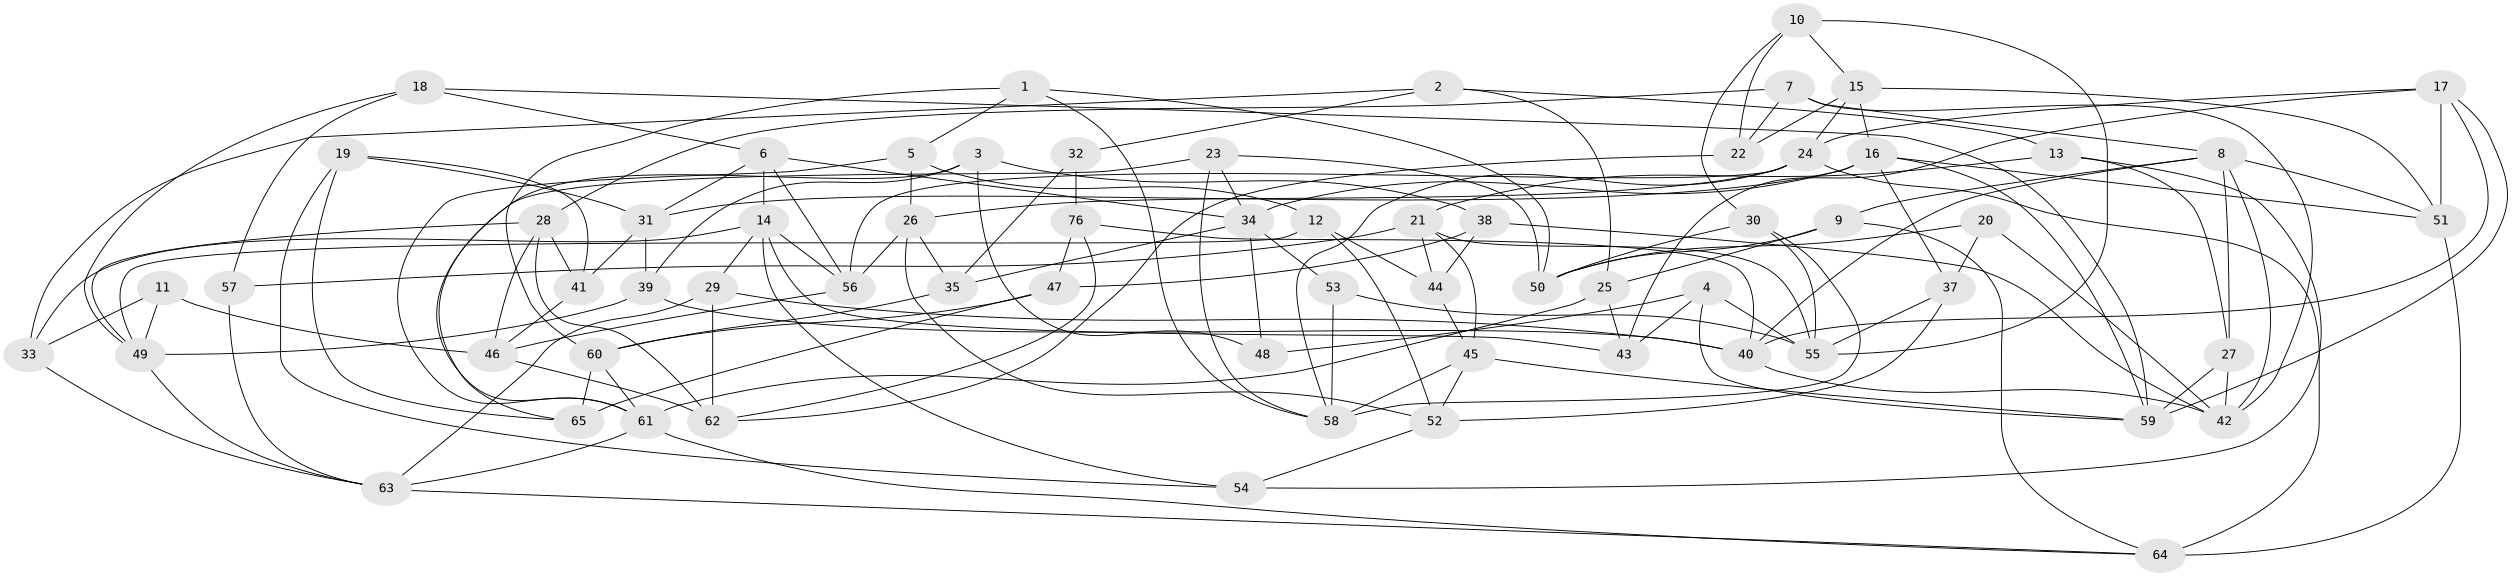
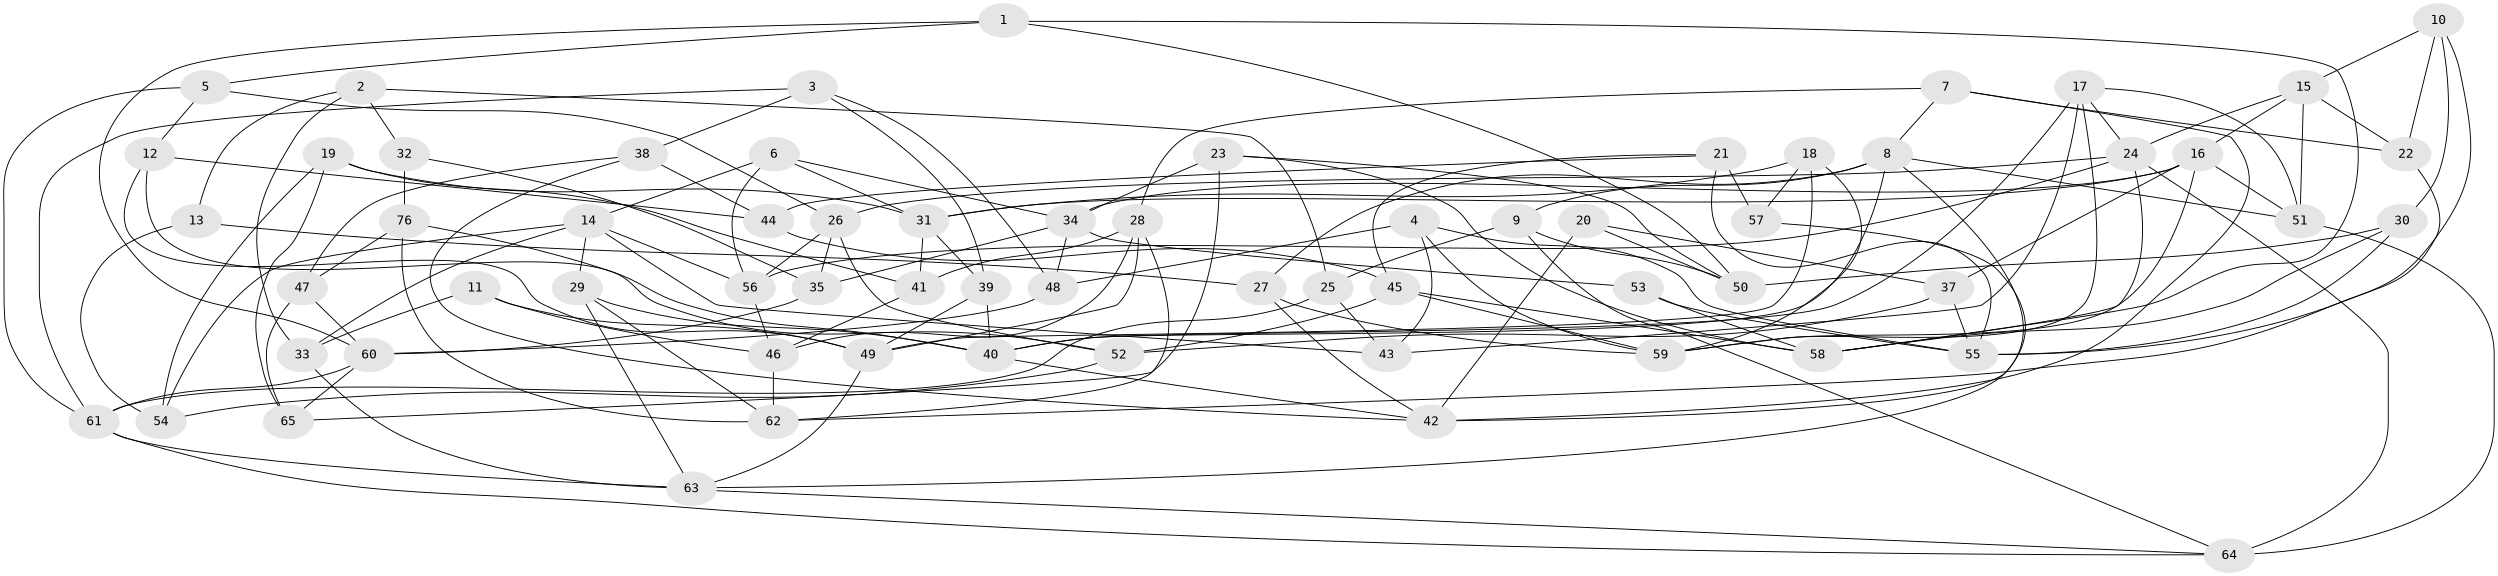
  graph {
    fontname="DejaVu Sans Mono"
    node [color=gray90 fontname="DejaVu Sans Mono" style=filled]
    edge [fontname="DejaVu Sans Mono" weight=1.0]
    1
    5
    50
    58
    60
    61
    12
    26
    65
    2
    13
    25
    32
    33
    27
    21
    54
    43
    35
    n20 [label=76]
    63
    3
    38
    39
    48
    42
    44
    47
    40
    49
    64
    4
    55
    59
    52
    56
    6
    14
    31
    34
    29
    41
    53
    46
    7
    8
    22
    28
    9
    51
    62
    10
    30
    15
    11
    45
    57
    16
    24
    37
    17
    18
    19
    20
    23
    1 -- 5
    1 -- 50
    1 -- 58
    1 -- 60
    5 -- 61
    5 -- 12
    5 -- 26
    60 -- 61
    60 -- 65
    61 -- 63
    61 -- 64
    12 -- 44
    12 -- 49
    12 -- 52
    26 -- 35
    26 -- 52
    26 -- 56 [weight=2.0]
    2 -- 13
    2 -- 25
    2 -- 32
    2 -- 33
    13 -- 27
-   13 -- 21
    13 -- 54
    25 -- 61
    25 -- 43
    32 -- 35
    32 -- n20
    33 -- 63
    27 -- 42
    27 -- 59
    21 -- 44
    21 -- 55
    21 -- 45
    21 -- 57 [weight=2.0]
    35 -- 60
    n20 -- 47
    n20 -- 40
    n20 -- 62
    63 -- 64
    3 -- 61
    3 -- 38
    3 -- 39
    3 -- 48
    38 -- 42
    38 -- 44
    38 -- 47
    39 -- 40
    39 -- 49
+   48 -- 60
    44 -- 45
    47 -- 60
    47 -- 65
    40 -- 42
    49 -- 63
    4 -- 43
    4 -- 48
    4 -- 55
    4 -- 59
    52 -- 54
    56 -- 46
    6 -- 56
    6 -- 14
    6 -- 31
    6 -- 34
    14 -- 33
    14 -- 54
    14 -- 43
    14 -- 56
    14 -- 29
    31 -- 39
    31 -- 41
    34 -- 35
    34 -- 48
    34 -- 53
    29 -- 63
    29 -- 40
    29 -- 62
    41 -- 46
    53 -- 58
    53 -- 55
    46 -- 62
    7 -- 42
    7 -- 8
    7 -- 22
    7 -- 28
    8 -- 27
    8 -- 42
    8 -- 40
    8 -- 9
    8 -- 51
    22 -- 62
    28 -- 49
    28 -- 41
    28 -- 46 [weight=2.0]
    28 -- 62
    9 -- 50
    9 -- 25
    9 -- 64
    51 -- 64 [weight=2.0]
    10 -- 55
    10 -- 22
    10 -- 30
    10 -- 15
    30 -- 50
    30 -- 58
    30 -- 55
    15 -- 22
    15 -- 51
    15 -- 16
    15 -- 24
    11 -- 33
    11 -- 49
    11 -- 46 [weight=2.0]
    45 -- 58
    45 -- 59
    45 -- 52 [weight=2.0]
    57 -- 63
    16 -- 59
    16 -- 31
    16 -- 34
    16 -- 51
    16 -- 37
    24 -- 58
    24 -- 26
    24 -- 64
    24 -- 56
    37 -- 55
    37 -- 52
    17 -- 43
    17 -- 40
    17 -- 59
    17 -- 51
    17 -- 24
    18 -- 49
    18 -- 59
-   18 -- 6
+   18 -- 31
    18 -- 57
    19 -- 65
    19 -- 54
    19 -- 31
    19 -- 41
    20 -- 50 [weight=2.0]
    20 -- 42
    20 -- 37
    23 -- 50
    23 -- 58
    23 -- 65
    23 -- 34
  }
